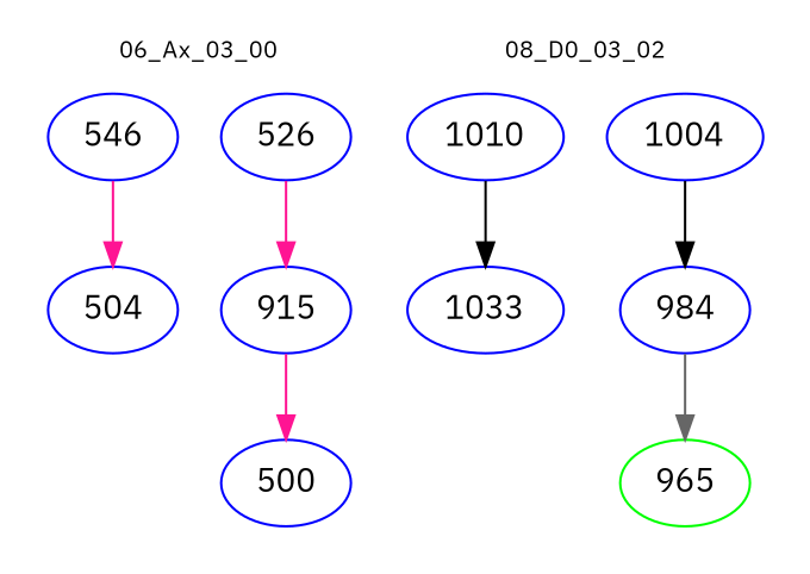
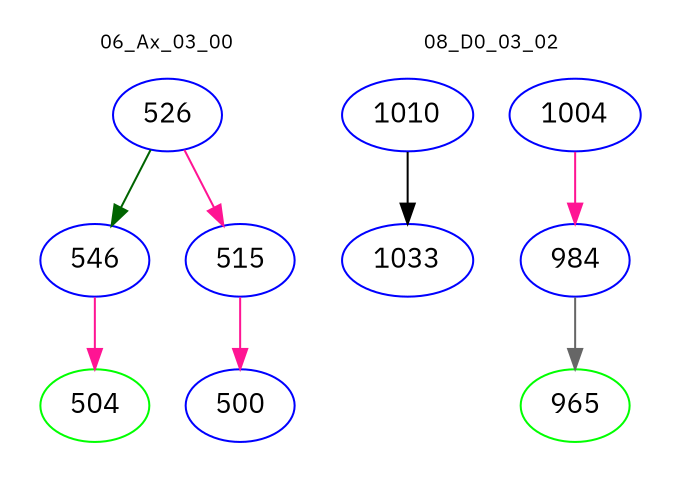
  digraph {
    fontname="IBM Plex Sans"
    node [color=blue fontname="IBM Plex Sans"]
    edge [color=deeppink fontname="IBM Plex Sans"]
    n1 [label=526]
    n2 [label=546]
-   n3 [label=915]
-   n4 [label=504]
+   n3 [label=515]
+   n4 [color=green label=504]
    n5 [label=500]
    n6 [label=1004]
    n7 [label=984]
    n8 [label=1010]
    n9 [color=green label=965]
    n10 [label=1033]
    subgraph cluster_1 {
      color=white
      fontsize=10
      label="06_Ax_03_00"
      n1
      n2
      n3
      n4
      n5
    }
    subgraph cluster_2 {
      color=white
      fontsize=10
      label="08_D0_03_02"
      n6
      n7
      n8
      n9
      n10
    }
+   n1 -> n2 [color=darkgreen]
    n1 -> n3
    n2 -> n4
    n3 -> n5
-   n6 -> n7 [color=black]
+   n6 -> n7
    n7 -> n9 [color=gray40]
    n8 -> n10 [color=black]
  }
